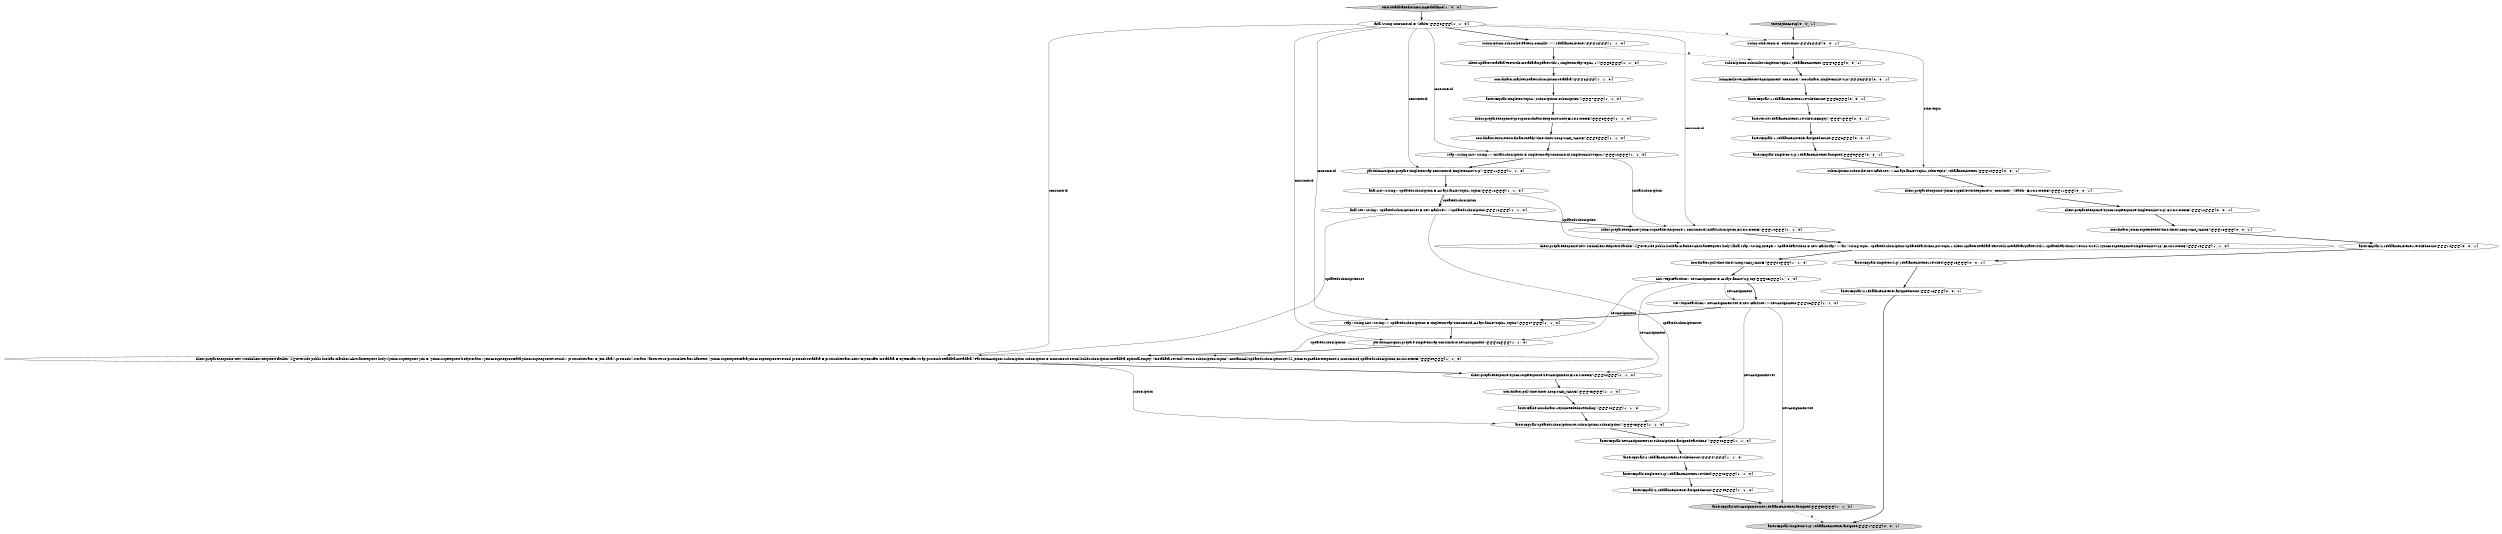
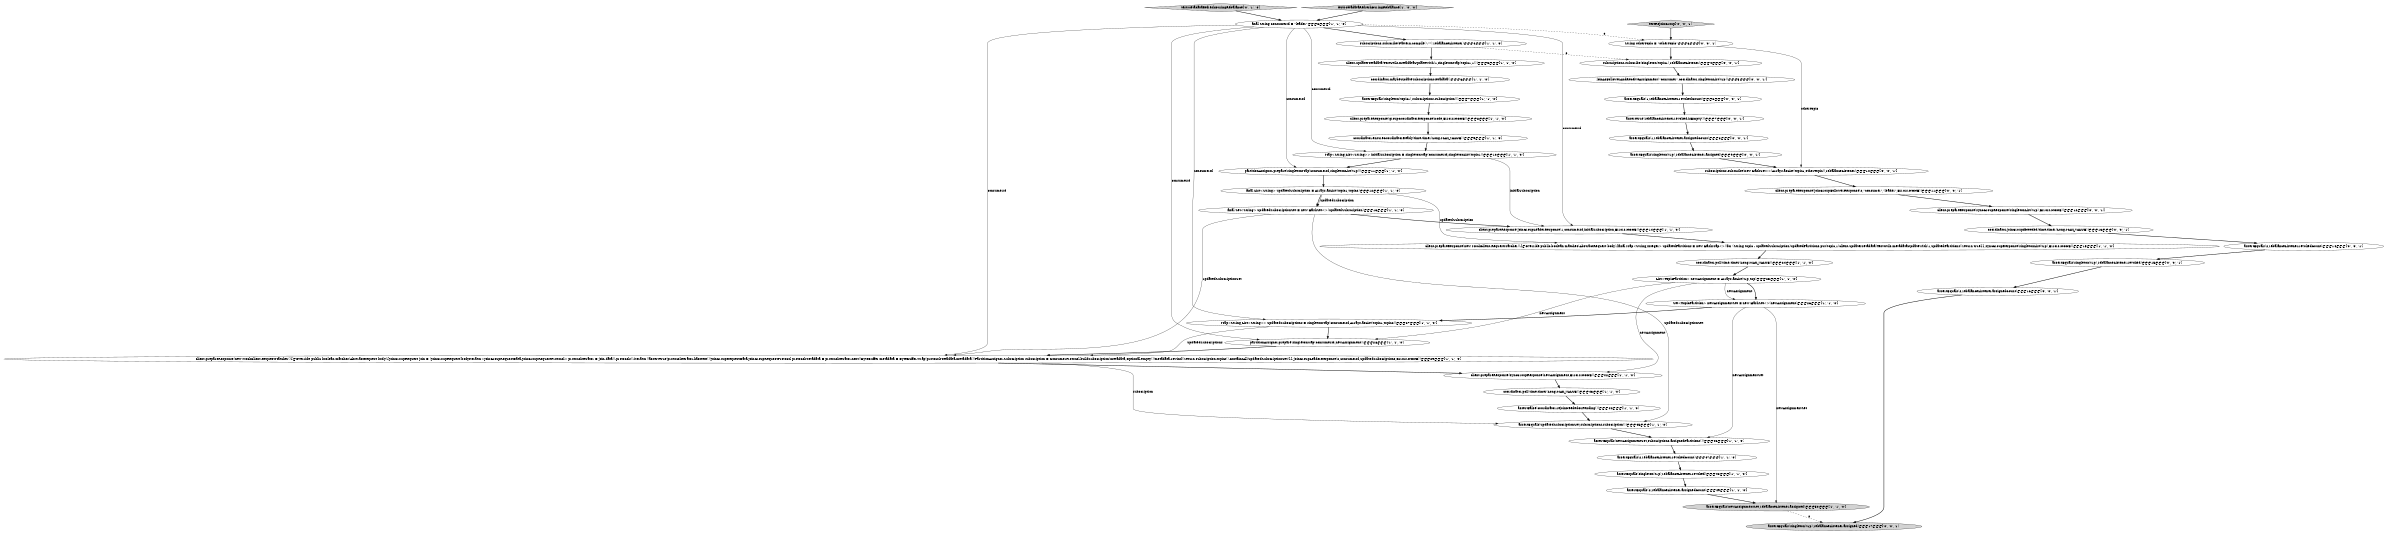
  digraph {
    node [fillcolor=white shape=ellipse style=filled]
    edge [style=bold]
    n1 [label="assertEquals(2,rebalanceListener.revokedCount)@@@47@@@['1', '1', '0']"]
    n2 [label="assertEquals(singleton(t1p),rebalanceListener.revoked)@@@48@@@['1', '1', '0']"]
    n3 [label="assertEquals(2,rebalanceListener.assignedCount)@@@16@@@['0', '0', '1']"]
    n4 [fillcolor=lightgray label="assertEquals(singleton(t1p),rebalanceListener.assigned)@@@17@@@['0', '0', '1']"]
    n5 [label="coordinator.joinGroupIfNeeded(time.timer(Long.MAX_VALUE))@@@13@@@['0', '0', '1']"]
    n6 [label="assertEquals(2,rebalanceListener.revokedCount)@@@14@@@['0', '0', '1']"]
    n7 [label="coordinator.poll(time.timer(Long.MAX_VALUE))@@@24@@@['1', '1', '0']"]
    n8 [label="List<TopicPartition> newAssignment = Arrays.asList(t1p,t2p)@@@25@@@['1', '1', '0']"]
    n9 [label="assertEquals(2,rebalanceListener.assignedCount)@@@49@@@['1', '1', '0']"]
    n10 [fillcolor=lightgray label="assertEquals(newAssignmentSet,rebalanceListener.assigned)@@@50@@@['1', '1', '0']"]
    n11 [label="assertFalse(coordinator.rejoinNeededOrPending())@@@44@@@['1', '1', '0']"]
    n12 [label="assertEquals(updatedSubscriptionSet,subscriptions.subscription())@@@45@@@['1', '1', '0']"]
    n13 [label="assertTrue(rebalanceListener.revoked.isEmpty())@@@7@@@['0', '0', '1']"]
    n14 [label="assertEquals(1,rebalanceListener.assignedCount)@@@8@@@['0', '0', '1']"]
    n15 [label="Set<TopicPartition> newAssignmentSet = new HashSet<>(newAssignment)@@@26@@@['1', '1', '0']"]
    n16 [label="assertEquals(newAssignmentSet,subscriptions.assignedPartitions())@@@46@@@['1', '1', '0']"]
    n17 [label="Map<String,List<String>> updatedSubscriptions = singletonMap(consumerId,Arrays.asList(topic1,topic2))@@@27@@@['1', '1', '0']"]
    n18 [label="String otherTopic = \"otherTopic\"@@@3@@@['0', '0', '1']"]
    n19 [label="subscriptions.subscribe(new HashSet<>(Arrays.asList(topic1,otherTopic)),rebalanceListener)@@@10@@@['0', '0', '1']"]
    n20 [label="subscriptions.subscribe(singleton(topic1),rebalanceListener)@@@4@@@['0', '0', '1']"]
    n21 [label="joinAsFollowerAndReceiveAssignment(\"consumer\",coordinator,singletonList(t1p))@@@5@@@['0', '0', '1']"]
    n22 [label="assertEquals(1,rebalanceListener.revokedCount)@@@6@@@['0', '0', '1']"]
    n23 [label="Map<String,List<String>> initialSubscription = singletonMap(consumerId,singletonList(topic1))@@@10@@@['1', '1', '0']"]
    n24 [label="client.prepareResponse(joinGroupLeaderResponse(1,consumerId,initialSubscription,Errors.NONE))@@@14@@@['1', '1', '0']"]
    n25 [label="partitionAssignor.prepare(singletonMap(consumerId,singletonList(t1p)))@@@11@@@['1', '1', '0']"]
    n26 [label="client.prepareResponse(new MockClient.RequestMatcher(){@Override public boolean matches(AbstractRequest body){final Map<String,Integer> updatedPartitions = new HashMap<>()for (String topic : updatedSubscription)updatedPartitions.put(topic,1)client.updateMetadata(TestUtils.metadataUpdateWith(1,updatedPartitions))return true}},syncGroupResponse(singletonList(t1p),Errors.NONE))@@@15@@@['1', '1', '0']"]
    n27 [label="coordinator.ensureCoordinatorReady(time.timer(Long.MAX_VALUE))@@@9@@@['1', '1', '0']"]
    n28 [label="final Set<String> updatedSubscriptionSet = new HashSet<>(updatedSubscription)@@@13@@@['1', '1', '0']"]
    n29 [label="client.prepareResponse(new MockClient.RequestMatcher(){@Override public boolean matches(AbstractRequest body){JoinGroupRequest join = (JoinGroupRequest)bodyIterator<JoinGroupRequestData.JoinGroupRequestProtocol> protocolIterator = join.data().protocols().iterator()assertTrue(protocolIterator.hasNext())JoinGroupRequestData.JoinGroupRequestProtocol protocolMetadata = protocolIterator.next()ByteBuffer metadata = ByteBuffer.wrap(protocolMetadata.metadata())PartitionAssignor.Subscription subscription = ConsumerProtocol.buildSubscription(metadata,Optional.empty())metadata.rewind()return subscription.topics().containsAll(updatedSubscriptionSet)}},joinGroupLeaderResponse(2,consumerId,updatedSubscriptions,Errors.NONE))@@@29@@@['1', '1', '0']"]
    n30 [label="assertEquals(singleton(t1p),rebalanceListener.revoked)@@@15@@@['0', '0', '1']"]
    n31 [label="client.prepareResponse(joinGroupFollowerResponse(2,\"consumer\",\"leader\",Errors.NONE))@@@11@@@['0', '0', '1']"]
    n32 [label="client.prepareResponse(syncGroupResponse(singletonList(t1p),Errors.NONE))@@@12@@@['0', '0', '1']"]
    n33 [label="partitionAssignor.prepare(singletonMap(consumerId,newAssignment))@@@28@@@['1', '1', '0']"]
    n34 [label="subscriptions.subscribe(Pattern.compile(\".*\"),rebalanceListener)@@@4@@@['1', '1', '0']"]
    n35 [label="client.updateMetadata(TestUtils.metadataUpdateWith(1,singletonMap(topic1,1)))@@@5@@@['1', '1', '0']"]
    n36 [label="assertEquals(singleton(t1p),rebalanceListener.assigned)@@@9@@@['0', '0', '1']"]
    n37 [label="final List<String> updatedSubscription = Arrays.asList(topic1,topic2)@@@12@@@['1', '1', '0']"]
    n38 [label="coordinator.maybeUpdateSubscriptionMetadata()@@@6@@@['1', '1', '0']"]
    n39 [label="client.prepareResponse(syncGroupResponse(newAssignment,Errors.NONE))@@@42@@@['1', '1', '0']"]
    n40 [label="assertEquals(singleton(topic1),subscriptions.subscription())@@@7@@@['1', '1', '0']"]
    n41 [label="client.prepareResponse(groupCoordinatorResponse(node,Errors.NONE))@@@8@@@['1', '1', '0']"]
    n42 [label="final String consumerId = \"leader\"@@@3@@@['1', '1', '0']"]
    n43 [label="coordinator.poll(time.timer(Long.MAX_VALUE))@@@43@@@['1', '1', '0']"]
    n44 [fillcolor=lightgray label="testRejoinGroup['0', '0', '1']" shape=diamond]
+   n45 [fillcolor=lightgray label="testMetadataRefreshDuringRebalance['0', '1', '0']" shape=diamond]
    n46 [fillcolor=lightgray label="testMetadataRefreshDuringRebalance['1', '0', '0']" shape=diamond]
    n1 -> n2
    n2 -> n9
    n3 -> n4
    n5 -> n6
    n6 -> n30
    n7 -> n8
    n8 -> n15 [label=newAssignment style=solid]
    n8 -> n15
    n8 -> n33 [label=newAssignment style=solid]
    n8 -> n39 [label=newAssignment style=solid]
    n9 -> n10
    n10 -> n4 [label=0 style=dashed]
    n11 -> n12
    n12 -> n16
    n13 -> n14
    n14 -> n36
    n15 -> n10 [label=newAssignmentSet style=solid]
    n15 -> n16 [label=newAssignmentSet style=solid]
    n15 -> n17
    n16 -> n1
    n17 -> n29 [label=updatedSubscriptions style=solid]
    n17 -> n33
    n18 -> n19 [label=otherTopic style=solid]
    n18 -> n20
    n19 -> n31
    n20 -> n21
    n21 -> n22
    n22 -> n13
    n23 -> n24 [label=initialSubscription style=solid]
    n23 -> n25
    n24 -> n26
    n25 -> n37
    n26 -> n7
    n27 -> n23
    n28 -> n12 [label=updatedSubscriptionSet style=solid]
    n28 -> n24
    n28 -> n29 [label=updatedSubscriptionSet style=solid]
    n29 -> n12 [label=subscription style=solid]
    n29 -> n39
    n30 -> n3
    n31 -> n32
    n32 -> n5
    n33 -> n29
    n34 -> n20 [label=0 style=dashed]
    n34 -> n35
    n35 -> n38
    n36 -> n19
    n37 -> n26 [label=updatedSubscription style=solid]
    n37 -> n28 [label=updatedSubscription style=solid]
    n37 -> n28
    n38 -> n40
    n39 -> n43
    n40 -> n41
    n41 -> n27
    n42 -> n17 [label=consumerId style=solid]
    n42 -> n18 [label=0 style=dashed]
    n42 -> n23 [label=consumerId style=solid]
    n42 -> n24 [label=consumerId style=solid]
    n42 -> n25 [label=consumerId style=solid]
    n42 -> n29 [label=consumerId style=solid]
    n42 -> n33 [label=consumerId style=solid]
    n42 -> n34
    n43 -> n11
    n44 -> n18
+   n45 -> n42
    n46 -> n42
  }
